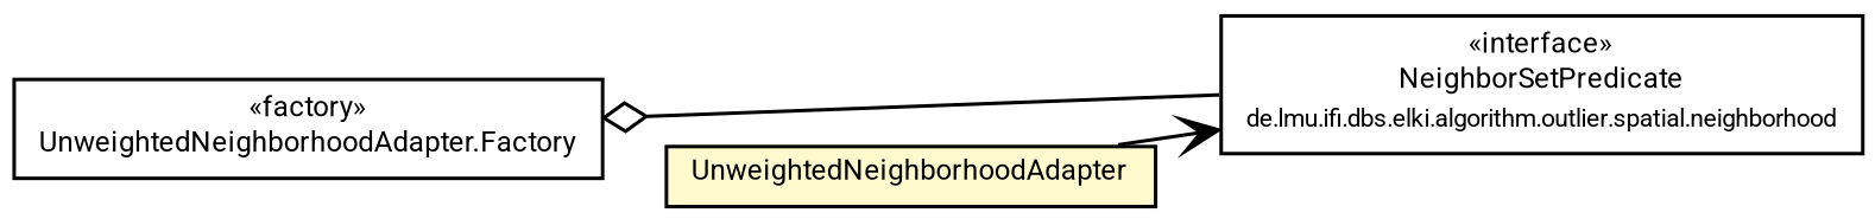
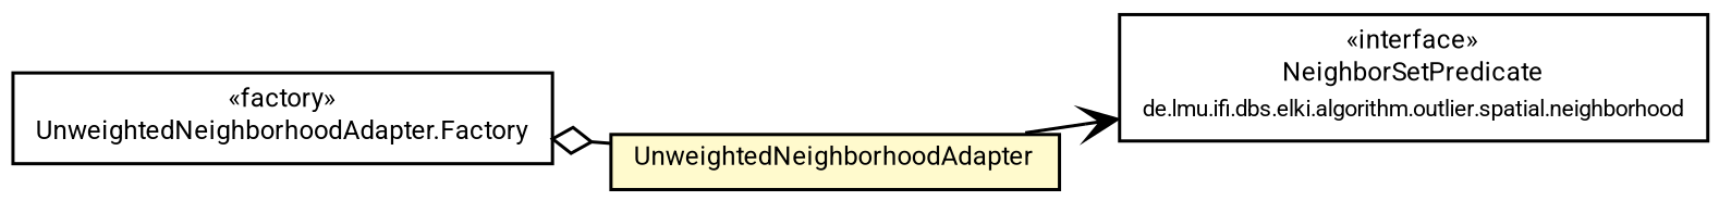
  digraph {
    nodesep=0.15
    rankdir=LR
    ranksep=0.25
    node [fontcolor=black fontname=Roboto fontsize=8 margin=0 shape=plaintext]
    edge [color=black fontname=Roboto fontsize=7 labelfontname=Roboto labelfontsize=7]
    n1 [height=0 label=<<table title="de.lmu.ifi.dbs.elki.algorithm.outlier.spatial.neighborhood.NeighborSetPredicate" border="0" cellborder="1" cellspacing="0" cellpadding="2" href="../NeighborSetPredicate.html" target="_parent"> 		<tr><td><table border="0" cellspacing="0" cellpadding="1"> 		<tr><td align="center" balign="center"> &#171;interface&#187; </td></tr> 		<tr><td align="center" balign="center"> <font face="Roboto">NeighborSetPredicate</font> </td></tr> 		<tr><td align="center" balign="center"> <font face="Roboto" point-size="7.0">de.lmu.ifi.dbs.elki.algorithm.outlier.spatial.neighborhood</font> </td></tr> 		</table></td></tr> 		</table>> width=0]
    n2 [height=0 label=<<table title="de.lmu.ifi.dbs.elki.algorithm.outlier.spatial.neighborhood.weighted.UnweightedNeighborhoodAdapter" border="0" cellborder="1" cellspacing="0" cellpadding="2" bgcolor="lemonChiffon" href="UnweightedNeighborhoodAdapter.html" target="_parent"> 		<tr><td><table border="0" cellspacing="0" cellpadding="1"> 		<tr><td align="center" balign="center"> <font face="Roboto">UnweightedNeighborhoodAdapter</font> </td></tr> 		</table></td></tr> 		</table>> width=0]
    n3 [height=0 label=<<table title="de.lmu.ifi.dbs.elki.algorithm.outlier.spatial.neighborhood.weighted.UnweightedNeighborhoodAdapter.Factory" border="0" cellborder="1" cellspacing="0" cellpadding="2" href="UnweightedNeighborhoodAdapter.Factory.html" target="_parent"> 		<tr><td><table border="0" cellspacing="0" cellpadding="1"> 		<tr><td align="center" balign="center"> &#171;factory&#187; </td></tr> 		<tr><td align="center" balign="center"> <font face="Roboto">UnweightedNeighborhoodAdapter.Factory</font> </td></tr> 		</table></td></tr> 		</table>> width=0]
    n2 -> n1 [arrowhead=open weight=1]
-   n3 -> n1 [arrowhead=none arrowtail=ediamond dir=back weight=4]
+   n3 -> n2 [arrowhead=none arrowtail=ediamond dir=back weight=4]
  }
